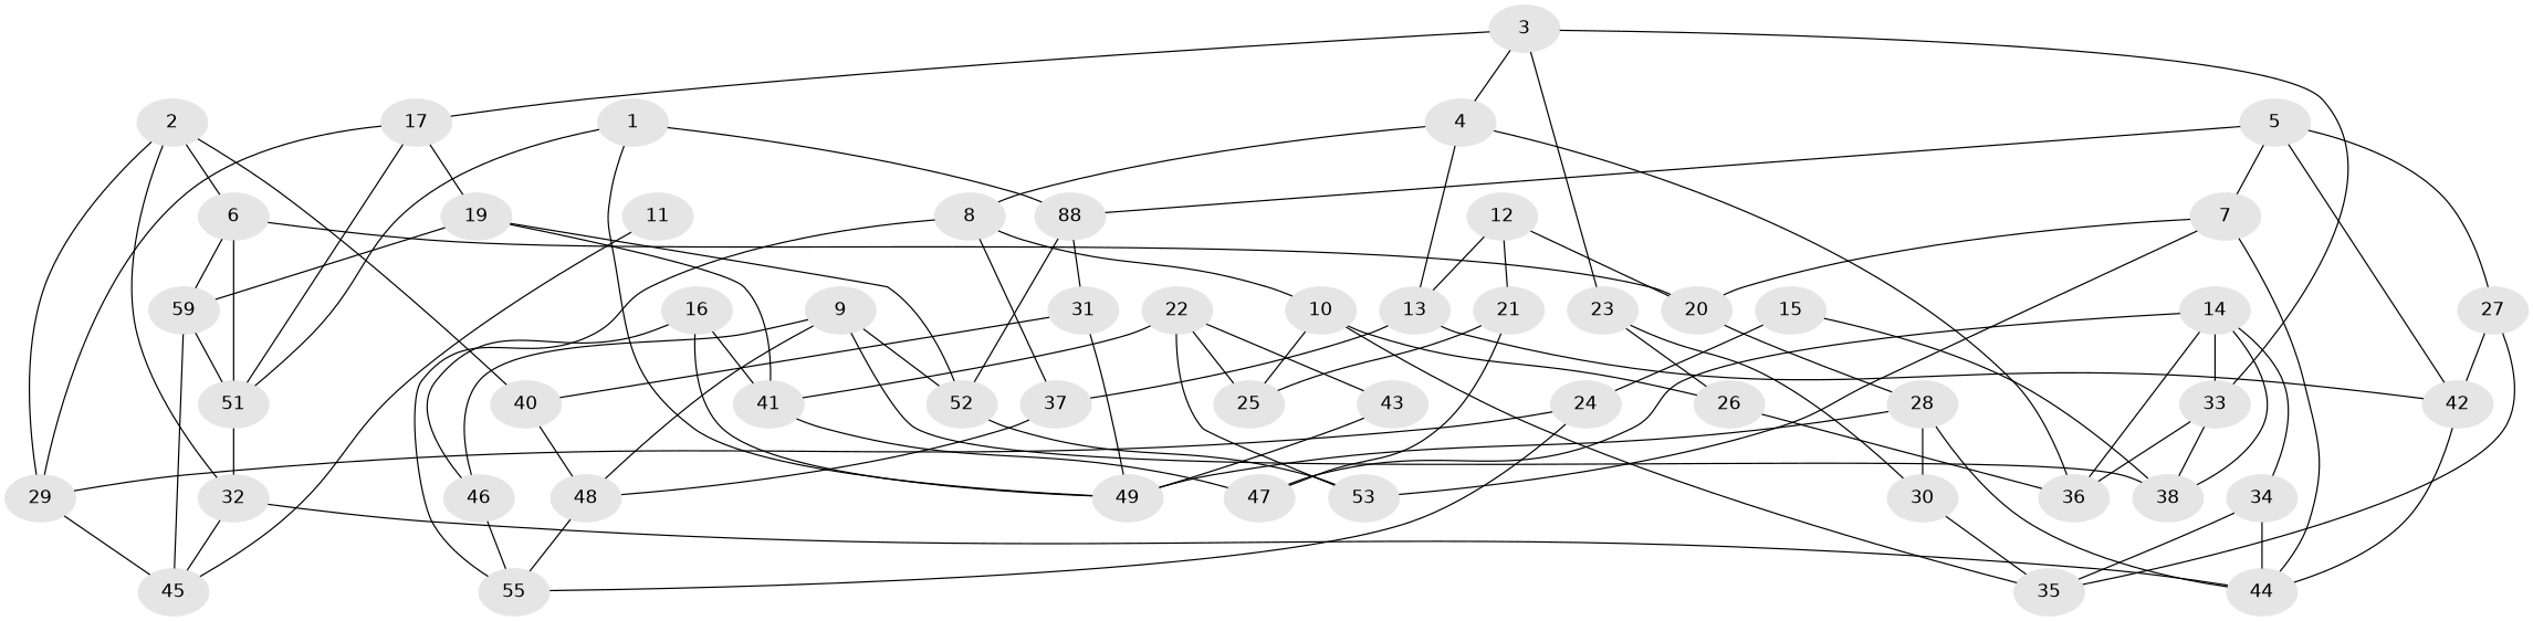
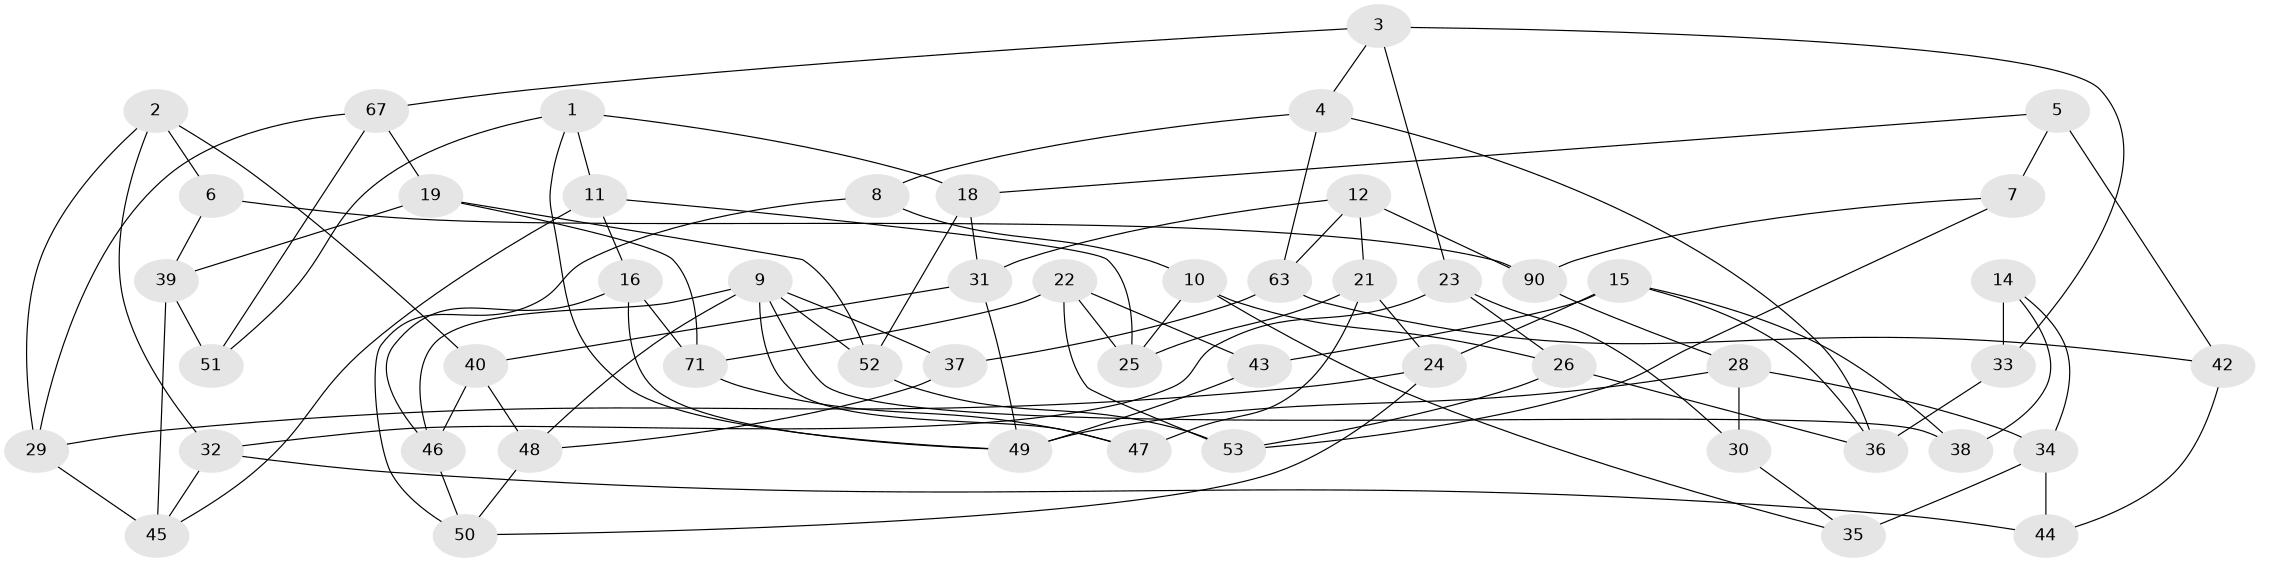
  graph {
    fontname="DejaVu Sans"
    node [color=gray90 fontname="DejaVu Sans" style=filled]
    edge [fontname="DejaVu Sans"]
    1
    11
-   18 [label=88]
+   18
    51
    49
    25
    16
    45
    52
    31
    43
    2
    6
    29
    32
    40
-   20
-   39 [label=59]
+   20 [label=90]
+   39
    44
    46
    48
    3
    4
-   17
+   17 [label=67]
    23
    33
    8
-   13
+   13 [label=63]
    36
    19
    26
    30
    38
    10
    37
-   50 [label=55]
+   50
    42
    5
    7
-   27
    53
    35
    28
    9
-   41
+   41 [label=71]
    12
    21
    47
    24
    14
    34
    15
    22
+   1 -- 11
    1 -- 18
    1 -- 51
    1 -- 49
+   11 -- 25
+   11 -- 16
    11 -- 45
    18 -- 52
    18 -- 31
    16 -- 49
    16 -- 46
    16 -- 41
    52 -- 53
    31 -- 49
    31 -- 40
    43 -- 49
    2 -- 6
    2 -- 29
    2 -- 32
    2 -- 40
-   6 -- 51
    6 -- 20
    6 -- 39
    29 -- 45
    32 -- 45
    32 -- 44
+   40 -- 46
    40 -- 48
    20 -- 28
    39 -- 51
    39 -- 45
    46 -- 50
    48 -- 50
    3 -- 4
    3 -- 17
    3 -- 23
    3 -- 33
    4 -- 8
    4 -- 13
    4 -- 36
    17 -- 51
    17 -- 29
    17 -- 19
-   51 -- 32
+   23 -- 32
    23 -- 26
    23 -- 30
    33 -- 36
-   33 -- 38
    8 -- 10
-   8 -- 37
+   9 -- 37
    8 -- 50
    13 -- 37
    13 -- 42
    19 -- 52
    19 -- 39
    19 -- 41
    26 -- 36
+   26 -- 53
    30 -- 35
    10 -- 25
    10 -- 26
    10 -- 35
    37 -- 48
    42 -- 44
    5 -- 18
    5 -- 42
    5 -- 7
-   5 -- 27
    7 -- 20
-   7 -- 44
    7 -- 53
-   27 -- 42
-   27 -- 35
    28 -- 49
    28 -- 30
-   28 -- 44
+   28 -- 34
    9 -- 52
    9 -- 46
    9 -- 48
    9 -- 38
    41 -- 47
+   12 -- 31
    12 -- 20
    12 -- 13
    12 -- 21
    21 -- 25
    21 -- 47
+   21 -- 24
    24 -- 29
    24 -- 50
    14 -- 33
    14 -- 38
-   14 -- 47
+   9 -- 47
    14 -- 34
    34 -- 44
    34 -- 35
-   14 -- 36
+   15 -- 43
+   15 -- 36
    15 -- 38
    15 -- 24
    22 -- 25
    22 -- 43
    22 -- 53
    22 -- 41
  }
